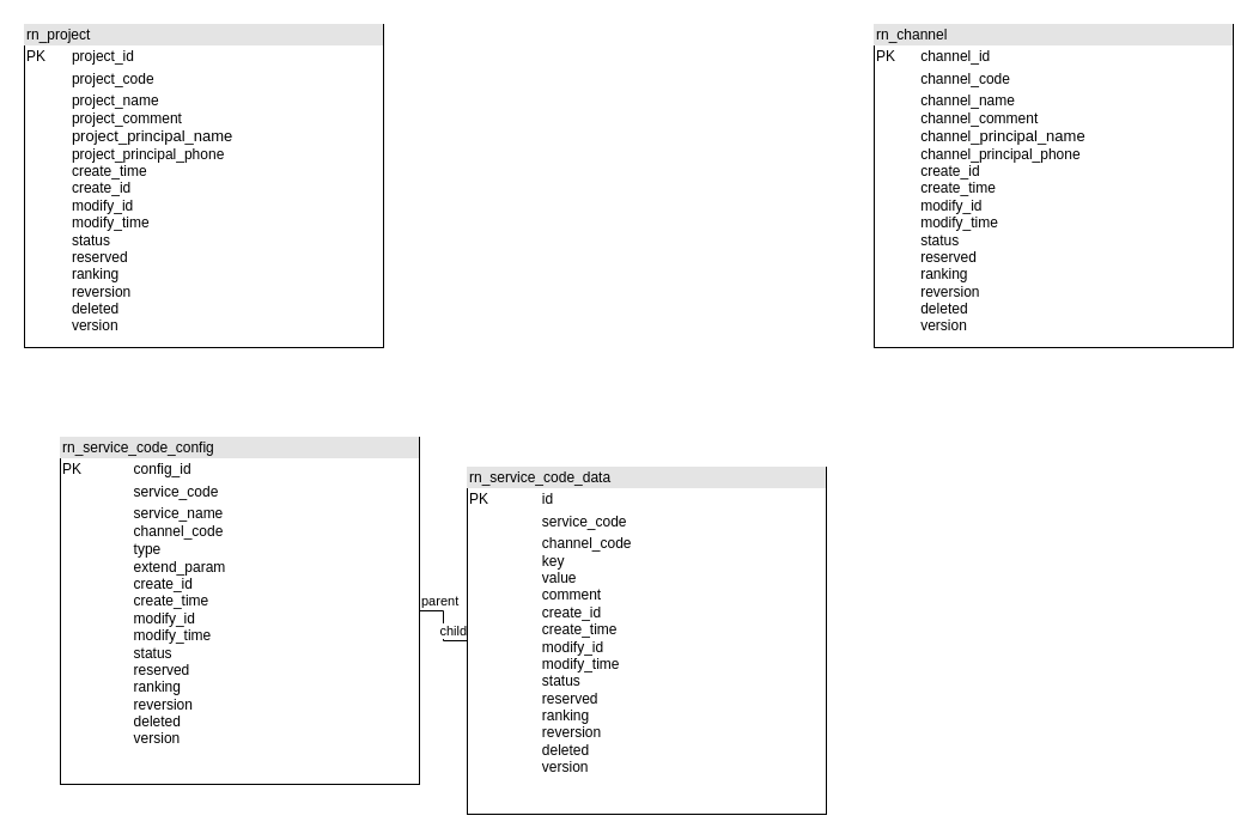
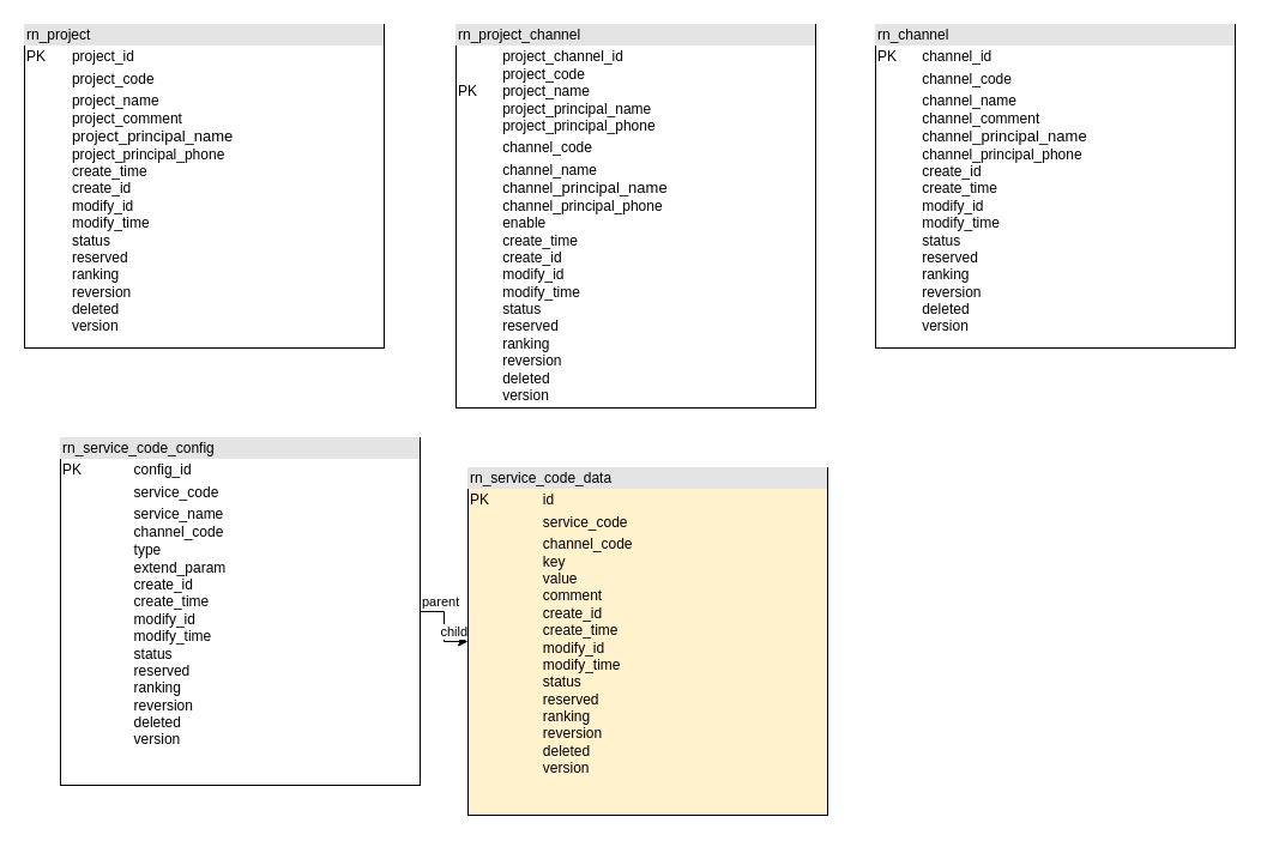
  <mxCell id="0" />
  <mxCell id="1" parent="0" />
  <mxCell id="2" value="&lt;div style=&quot;box-sizing:border-box;width:100%;background:#e4e4e4;padding:2px;&quot;&gt;rn_project&lt;/div&gt;&lt;table style=&quot;width:100%;font-size:1em;&quot; cellpadding=&quot;2&quot; cellspacing=&quot;0&quot;&gt;&lt;tbody&gt;&lt;tr&gt;&lt;td&gt;PK&lt;/td&gt;&lt;td&gt;project_id&lt;/td&gt;&lt;/tr&gt;&lt;tr&gt;&lt;td&gt;&lt;br&gt;&lt;/td&gt;&lt;td&gt;project_code&lt;/td&gt;&lt;/tr&gt;&lt;tr&gt;&lt;td&gt;&lt;/td&gt;&lt;td&gt;project_name&lt;br&gt;project_comment&lt;br&gt;&lt;span style=&quot;font-family: Arial, sans-serif; font-size: 13px; background-color: rgb(255, 255, 255);&quot;&gt;project_principal_name&lt;br&gt;&lt;/span&gt;project_principal_phone&lt;br&gt;create_time&lt;br&gt;create_id&lt;br&gt;modify_id&lt;br&gt;modify_time&lt;br&gt;status&lt;br&gt;reserved&lt;br&gt;ranking&lt;br&gt;reversion&lt;br&gt;deleted&lt;br&gt;version&lt;br&gt;&lt;br&gt;&lt;/td&gt;&lt;/tr&gt;&lt;/tbody&gt;&lt;/table&gt;" style="verticalAlign=top;align=left;overflow=fill;html=1;" parent="1" vertex="1"><mxGeometry x="20" y="20" width="300" height="270" as="geometry" /></mxCell>
  <mxCell id="3" value="&lt;div style=&quot;box-sizing:border-box;width:100%;background:#e4e4e4;padding:2px;&quot;&gt;rn_channel&lt;/div&gt;&lt;table style=&quot;width:100%;font-size:1em;&quot; cellpadding=&quot;2&quot; cellspacing=&quot;0&quot;&gt;&lt;tbody&gt;&lt;tr&gt;&lt;td&gt;PK&lt;/td&gt;&lt;td&gt;channel_id&lt;/td&gt;&lt;/tr&gt;&lt;tr&gt;&lt;td&gt;&lt;br&gt;&lt;/td&gt;&lt;td&gt;channel_code&lt;/td&gt;&lt;/tr&gt;&lt;tr&gt;&lt;td&gt;&lt;/td&gt;&lt;td&gt;channel_name&lt;br&gt;channel_comment&lt;br&gt;channel&lt;span style=&quot;font-family: Arial, sans-serif; font-size: 13px; background-color: rgb(255, 255, 255);&quot;&gt;_principal_name&lt;br&gt;&lt;/span&gt;channel_principal_phone&lt;br&gt;create_id&lt;br&gt;create_time&lt;br&gt;modify_id&lt;br&gt;modify_time&lt;br&gt;status&lt;br&gt;reserved&lt;br&gt;ranking&lt;br&gt;reversion&lt;br&gt;deleted&lt;br&gt;version&lt;br&gt;&lt;br&gt;&lt;/td&gt;&lt;/tr&gt;&lt;/tbody&gt;&lt;/table&gt;" style="verticalAlign=top;align=left;overflow=fill;html=1;" parent="1" vertex="1"><mxGeometry x="730" y="20" width="300" height="270" as="geometry" /></mxCell>
+ <mxCell id="4" value="&lt;div style=&quot;box-sizing:border-box;width:100%;background:#e4e4e4;padding:2px;&quot;&gt;rn_project_channel&lt;br&gt;&lt;/div&gt;&lt;table style=&quot;width:100%;font-size:1em;&quot; cellpadding=&quot;2&quot; cellspacing=&quot;0&quot;&gt;&lt;tbody&gt;&lt;tr&gt;&lt;td&gt;PK&lt;/td&gt;&lt;td&gt;project_channel_id&lt;br&gt;project_code&lt;br&gt;project_name&lt;br&gt;project_principal_name&lt;br&gt;project_principal_phone&lt;br&gt;&lt;/td&gt;&lt;/tr&gt;&lt;tr&gt;&lt;td&gt;&lt;br&gt;&lt;/td&gt;&lt;td&gt;channel_code&lt;/td&gt;&lt;/tr&gt;&lt;tr&gt;&lt;td&gt;&lt;/td&gt;&lt;td&gt;channel_name&lt;br&gt;channel&lt;span style=&quot;font-family: Arial, sans-serif; font-size: 13px; background-color: rgb(255, 255, 255);&quot;&gt;_principal_name&lt;br&gt;&lt;/span&gt;channel_principal_phone&lt;br&gt;enable&lt;br&gt;create_time&lt;br&gt;create_id&lt;br&gt;modify_id&lt;br&gt;modify_time&lt;br&gt;status&lt;br&gt;reserved&lt;br&gt;ranking&lt;br&gt;reversion&lt;br&gt;deleted&lt;br&gt;version&lt;br&gt;&lt;br&gt;&lt;/td&gt;&lt;/tr&gt;&lt;/tbody&gt;&lt;/table&gt;" style="verticalAlign=top;align=left;overflow=fill;html=1;" parent="1" vertex="1"><mxGeometry x="380" y="20" width="300" height="320" as="geometry" /></mxCell>
  <mxCell id="5" value="&lt;div style=&quot;box-sizing:border-box;width:100%;background:#e4e4e4;padding:2px;&quot;&gt;rn_service_code_config&lt;/div&gt;&lt;table style=&quot;width:100%;font-size:1em;&quot; cellpadding=&quot;2&quot; cellspacing=&quot;0&quot;&gt;&lt;tbody&gt;&lt;tr&gt;&lt;td&gt;PK&lt;/td&gt;&lt;td&gt;config_id&lt;/td&gt;&lt;/tr&gt;&lt;tr&gt;&lt;td&gt;&lt;br&gt;&lt;/td&gt;&lt;td&gt;service_code&lt;/td&gt;&lt;/tr&gt;&lt;tr&gt;&lt;td&gt;&lt;/td&gt;&lt;td&gt;service_name&lt;br&gt;channel_code&lt;br&gt;type&lt;span style=&quot;font-family: Arial, sans-serif; font-size: 13px; background-color: rgb(255, 255, 255);&quot;&gt;&lt;br&gt;&lt;/span&gt;extend_param&lt;br&gt;create_id&lt;br&gt;create_time&lt;br&gt;modify_id&lt;br&gt;modify_time&lt;br&gt;status&lt;br&gt;reserved&lt;br&gt;ranking&lt;br&gt;reversion&lt;br&gt;deleted&lt;br&gt;version&lt;br&gt;&lt;br&gt;&lt;/td&gt;&lt;/tr&gt;&lt;/tbody&gt;&lt;/table&gt;" style="verticalAlign=top;align=left;overflow=fill;html=1;" parent="1" vertex="1"><mxGeometry x="50" y="365" width="300" height="290" as="geometry" /></mxCell>
- <mxCell id="6" value="&lt;div style=&quot;box-sizing:border-box;width:100%;background:#e4e4e4;padding:2px;&quot;&gt;rn_service_code_data&lt;/div&gt;&lt;table style=&quot;width:100%;font-size:1em;&quot; cellpadding=&quot;2&quot; cellspacing=&quot;0&quot;&gt;&lt;tbody&gt;&lt;tr&gt;&lt;td&gt;PK&lt;/td&gt;&lt;td&gt;id&lt;/td&gt;&lt;/tr&gt;&lt;tr&gt;&lt;td&gt;&lt;br&gt;&lt;/td&gt;&lt;td&gt;service_code&lt;/td&gt;&lt;/tr&gt;&lt;tr&gt;&lt;td&gt;&lt;/td&gt;&lt;td&gt;channel_code&lt;br&gt;key&lt;br&gt;value&lt;br&gt;comment&lt;br&gt;create_id&lt;br&gt;create_time&lt;br&gt;modify_id&lt;br&gt;modify_time&lt;br&gt;status&lt;br&gt;reserved&lt;br&gt;ranking&lt;br&gt;reversion&lt;br&gt;deleted&lt;br&gt;version&lt;br&gt;&lt;br&gt;&lt;/td&gt;&lt;/tr&gt;&lt;/tbody&gt;&lt;/table&gt;" style="verticalAlign=top;align=left;overflow=fill;html=1;" parent="1" vertex="1"><mxGeometry x="390" y="390" width="300" height="290" as="geometry" /></mxCell>
- <mxCell id="7" value="" style="endArrow=none;html=1;edgeStyle=orthogonalEdgeStyle;rounded=0;fontColor=#000000;exitX=1;exitY=0.5;exitDx=0;exitDy=0;entryX=0;entryY=0.5;entryDx=0;entryDy=0;" edge="1" parent="1" source="5" target="6"><mxGeometry relative="1" as="geometry"><mxPoint x="300" y="520" as="sourcePoint" /><mxPoint x="460" y="520" as="targetPoint" /></mxGeometry></mxCell>
+ <mxCell id="6" value="&lt;div style=&quot;box-sizing:border-box;width:100%;background:#e4e4e4;padding:2px;&quot;&gt;rn_service_code_data&lt;/div&gt;&lt;table style=&quot;width:100%;font-size:1em;&quot; cellpadding=&quot;2&quot; cellspacing=&quot;0&quot;&gt;&lt;tbody&gt;&lt;tr&gt;&lt;td&gt;PK&lt;/td&gt;&lt;td&gt;id&lt;/td&gt;&lt;/tr&gt;&lt;tr&gt;&lt;td&gt;&lt;br&gt;&lt;/td&gt;&lt;td&gt;service_code&lt;/td&gt;&lt;/tr&gt;&lt;tr&gt;&lt;td&gt;&lt;/td&gt;&lt;td&gt;channel_code&lt;br&gt;key&lt;br&gt;value&lt;br&gt;comment&lt;br&gt;create_id&lt;br&gt;create_time&lt;br&gt;modify_id&lt;br&gt;modify_time&lt;br&gt;status&lt;br&gt;reserved&lt;br&gt;ranking&lt;br&gt;reversion&lt;br&gt;deleted&lt;br&gt;version&lt;br&gt;&lt;br&gt;&lt;/td&gt;&lt;/tr&gt;&lt;/tbody&gt;&lt;/table&gt;" style="verticalAlign=top;align=left;overflow=fill;html=1;fillColor=#fff2cc;" parent="1" vertex="1"><mxGeometry x="390" y="390" width="300" height="290" as="geometry" /></mxCell>
+ <mxCell id="7" value="" style="endArrow=classic;html=1;edgeStyle=orthogonalEdgeStyle;rounded=0;fontColor=#000000;exitX=1;exitY=0.5;exitDx=0;exitDy=0;entryX=0;entryY=0.5;entryDx=0;entryDy=0;" edge="1" parent="1" source="5" target="6"><mxGeometry relative="1" as="geometry"><mxPoint x="300" y="520" as="sourcePoint" /><mxPoint x="460" y="520" as="targetPoint" /></mxGeometry></mxCell>
  <mxCell id="8" value="parent" style="edgeLabel;resizable=0;html=1;align=left;verticalAlign=bottom;fontColor=#000000;" connectable="0" vertex="1" parent="7"><mxGeometry x="-1" relative="1" as="geometry" /></mxCell>
  <mxCell id="9" value="child" style="edgeLabel;resizable=0;html=1;align=right;verticalAlign=bottom;fontColor=#000000;" connectable="0" vertex="1" parent="7"><mxGeometry x="1" relative="1" as="geometry" /></mxCell>
